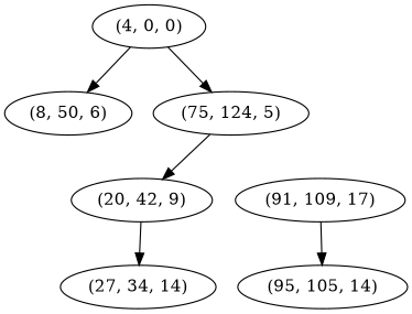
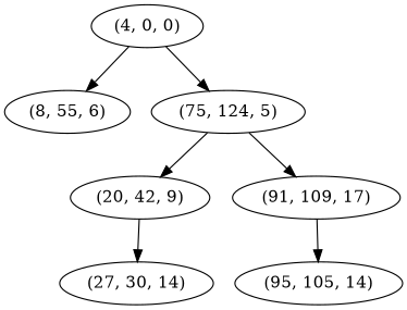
  digraph {
    n1 [label="(4, 0, 0)"]
-   "(8, 55, 6)" [label="(8, 50, 6)"]
+   "(8, 55, 6)"
    "(75, 124, 5)"
    "(20, 42, 9)"
    n5 [label="(91, 109, 17)"]
-   "(27, 34, 14)"
+   "(27, 34, 14)" [label="(27, 30, 14)"]
    "(95, 105, 14)"
    n1 -> "(8, 55, 6)"
    n1 -> "(75, 124, 5)"
    "(75, 124, 5)" -> "(20, 42, 9)"
+   "(75, 124, 5)" -> n5
    "(20, 42, 9)" -> "(27, 34, 14)"
    n5 -> "(95, 105, 14)"
  }
